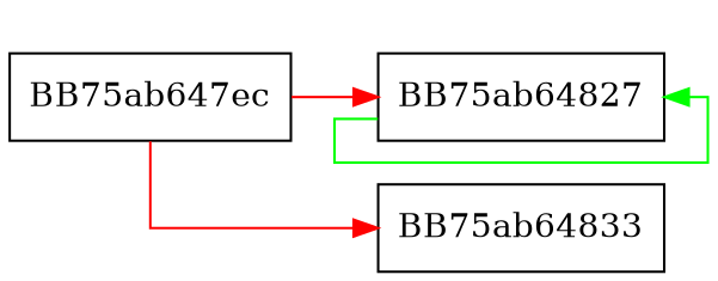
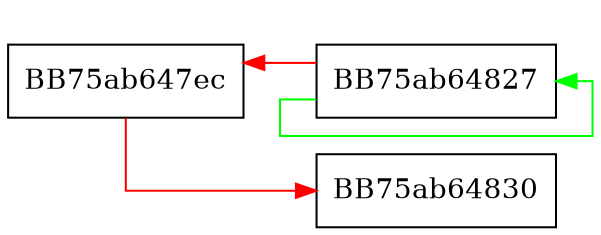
  digraph {
    rankdir=LR
    splines=ortho
    node [shape=box]
    edge [color=red]
    BB75ab647ec
    BB75ab64827
-   BB75ab64830 [label=BB75ab64833]
-   BB75ab647ec -> BB75ab64827
+   BB75ab64830
+   BB75ab64827 -> BB75ab647ec
    BB75ab647ec -> BB75ab64830
    BB75ab64827 -> BB75ab64827 [color=green]
  }
